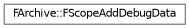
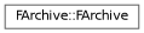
  digraph {
    rankdir=TB
-   n1 [color=grey40 fillcolor=white fontname=Helvetica fontsize=10 height=0.2 label="FArchive::FScopeAddDebugData" shape=box style=filled width=0.4]
+   n1 [color=grey40 fillcolor=white fontname=Helvetica fontsize=10 height=0.2 label="FArchive::FArchive" shape=box style=filled width=0.4]
  }
